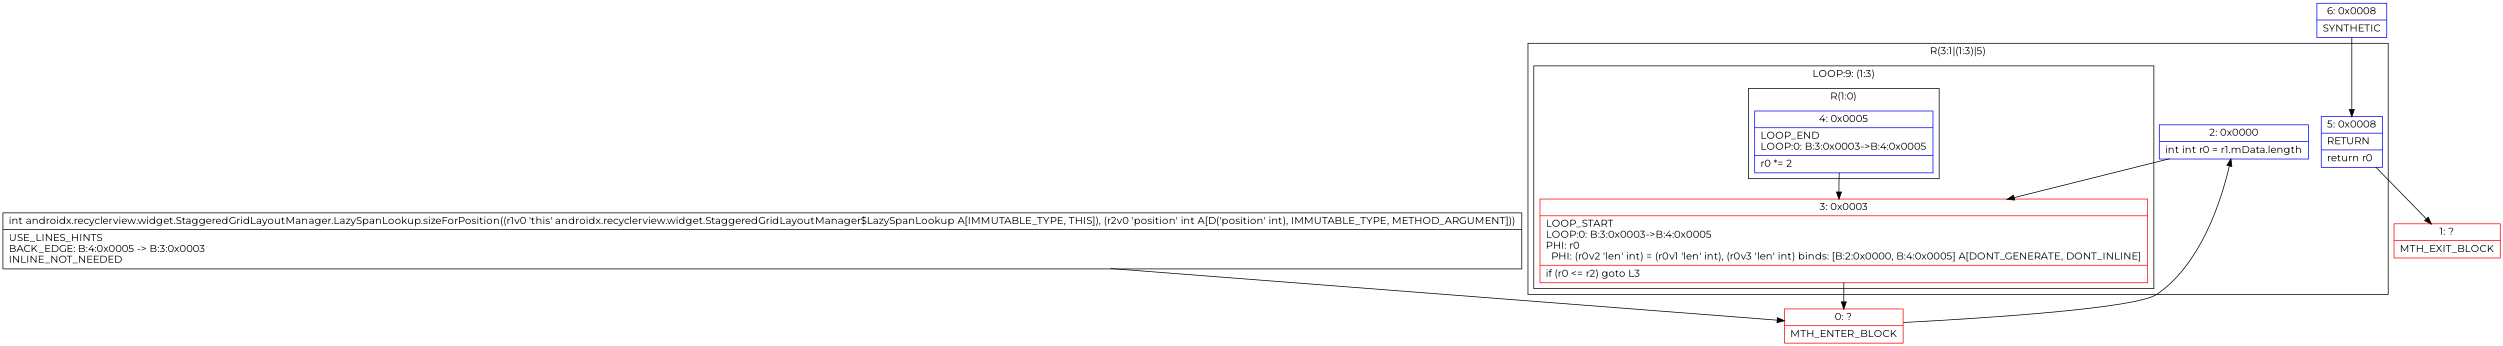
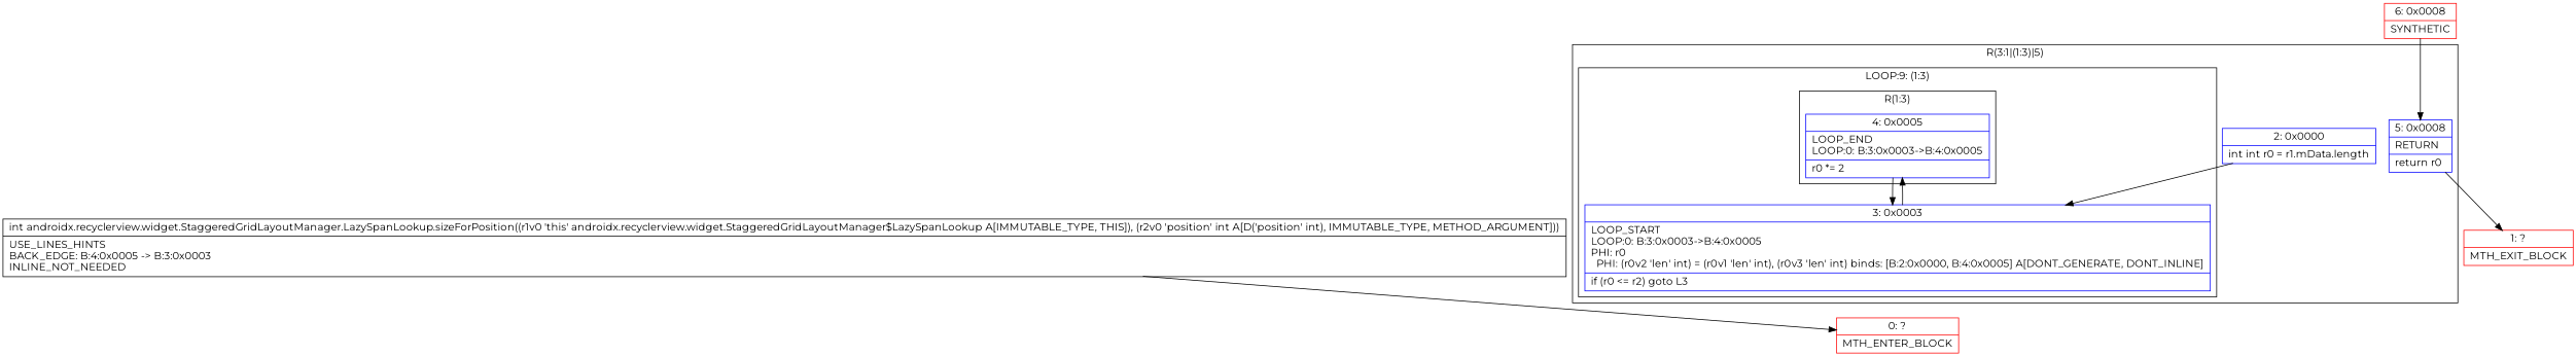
  digraph {
    fontname=Montserrat
    node [color=blue fontname=Montserrat shape=record]
    edge [fontname=Montserrat]
    n1 [label="{4\:\ 0x0005|LOOP_END\lLOOP:0: B:3:0x0003\-\>B:4:0x0005\l|r0 *= 2\l}"]
-   n2 [color=red label="{3\:\ 0x0003|LOOP_START\lLOOP:0: B:3:0x0003\-\>B:4:0x0005\lPHI: r0 \l  PHI: (r0v2 'len' int) = (r0v1 'len' int), (r0v3 'len' int) binds: [B:2:0x0000, B:4:0x0005] A[DONT_GENERATE, DONT_INLINE]\l|if (r0 \<= r2) goto L3\l}"]
+   n2 [label="{3\:\ 0x0003|LOOP_START\lLOOP:0: B:3:0x0003\-\>B:4:0x0005\lPHI: r0 \l  PHI: (r0v2 'len' int) = (r0v1 'len' int), (r0v3 'len' int) binds: [B:2:0x0000, B:4:0x0005] A[DONT_GENERATE, DONT_INLINE]\l|if (r0 \<= r2) goto L3\l}"]
    n3 [label="{2\:\ 0x0000|int int r0 = r1.mData.length\l}"]
    n4 [label="{5\:\ 0x0008|RETURN\l|return r0\l}"]
    n5 [color=red label="{1\:\ ?|MTH_EXIT_BLOCK\l}"]
-   n6 [label="{6\:\ 0x0008|SYNTHETIC\l}"]
+   n6 [color=red label="{6\:\ 0x0008|SYNTHETIC\l}"]
    n7 [color=red label="{0\:\ ?|MTH_ENTER_BLOCK\l}"]
    n8 [label="{int androidx.recyclerview.widget.StaggeredGridLayoutManager.LazySpanLookup.sizeForPosition((r1v0 'this' androidx.recyclerview.widget.StaggeredGridLayoutManager$LazySpanLookup A[IMMUTABLE_TYPE, THIS]), (r2v0 'position' int A[D('position' int), IMMUTABLE_TYPE, METHOD_ARGUMENT]))  | USE_LINES_HINTS\lBACK_EDGE: B:4:0x0005 \-\> B:3:0x0003\lINLINE_NOT_NEEDED\l}" color=""]
    subgraph cluster_1 {
      label="R(3:1|(1:3)|5)"
      n3
      n4
      subgraph cluster_2 {
        label="LOOP:9: (1:3)"
        n2
        subgraph cluster_3 {
-         label="R(1:0)"
+         label="R(1:3)"
          n1
        }
      }
    }
    n1 -> n2
-   n2 -> n7
+   n2 -> n1
    n3 -> n2
    n4 -> n5
    n6 -> n4
-   n7 -> n3
    n8 -> n7
  }
